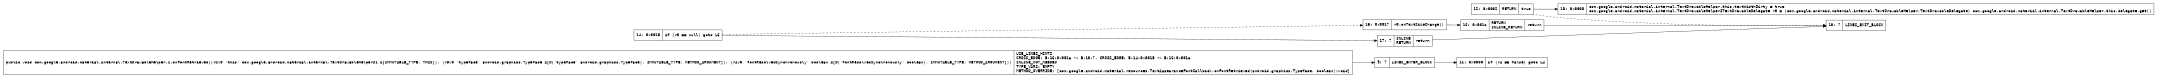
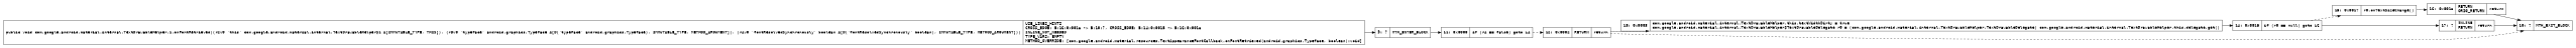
  digraph {
    fontname="DejaVu Sans Mono"
    rankdir=LR
    node [fontname="DejaVu Sans Mono" shape=record]
    edge [fontname="DejaVu Sans Mono"]
-   n1 [label="{9\:\ ?|LINES_ENTER_BLOCK\l}"]
+   n1 [label="{9\:\ ?|MTH_ENTER_BLOCK\l}"]
    n2 [label="{11\:\ 0x0000|if (r4 == false) goto L4\l}"]
-   n3 [label="{12\:\ 0x0002|RETURN\l|true\l}"]
+   n3 [label="{12\:\ 0x0002|RETURN\l|return\l}"]
    n4 [label="{13\:\ 0x0003|com.google.android.material.internal.TextDrawableHelper.this.textWidthDirty = true\lcom.google.android.material.internal.TextDrawableHelper$TextDrawableDelegate r0 = (com.google.android.material.internal.TextDrawableHelper.TextDrawableDelegate) com.google.android.material.internal.TextDrawableHelper.this.delegate.get()\l}"]
-   n5 [label="{10\:\ ?|LINES_EXIT_BLOCK\l}"]
+   n5 [label="{10\:\ ?|MTH_EXIT_BLOCK\l}"]
    n6 [label="{14\:\ 0x0015|if (r0 == null) goto L6\l}"]
    n7 [label="{15\:\ 0x0017|r0.onTextSizeChange()\l}"]
    n8 [label="{17\:\ ?|INLINE\lRETURN\l|return\l}"]
-   n9 [label="{16\:\ 0x001a|RETURN\lINLINE_RETURN\l|return\l}"]
+   n9 [label="{16\:\ 0x001a|RETURN\lORIG_RETURN\l|return\l}"]
    n10 [label="{public void com.google.android.material.internal.TextDrawableHelper.1.onFontRetrieved((r2v0 'this' com.google.android.material.internal.TextDrawableHelper$1 A[IMMUTABLE_TYPE, THIS]), (r3v0 'typeface' android.graphics.Typeface A[D('typeface' android.graphics.Typeface), IMMUTABLE_TYPE, METHOD_ARGUMENT]), (r4v0 'fontResolvedSynchronously' boolean A[D('fontResolvedSynchronously' boolean), IMMUTABLE_TYPE, METHOD_ARGUMENT]))  | USE_LINES_HINTS\lCROSS_EDGE: B:16:0x001a \-\> B:10:?, CROSS_EDGE: B:14:0x0015 \-\> B:16:0x001a\lINLINE_NOT_NEEDED\lTYPE_VARS: EMPTY\lMETHOD_OVERRIDE: [com.google.android.material.resources.TextAppearanceFontCallback.onFontRetrieved(android.graphics.Typeface, boolean):void]\l}"]
    n1 -> n2
+   n2 -> n3 [style=dashed]
    n3 -> n4
    n3 -> n5 [style=dashed]
+   n4 -> n6
    n6 -> n7 [style=dashed]
    n6 -> n8
    n7 -> n9
    n8 -> n5
    n9 -> n5
    n10 -> n1
  }
